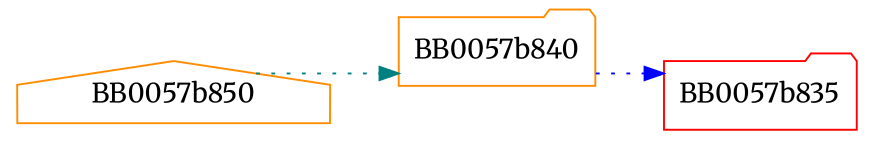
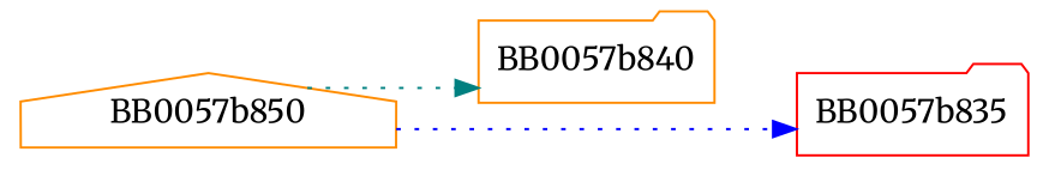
  digraph {
    fontname=Merriweather
    rankdir=LR
    splines=ortho
    node [color=darkorange fontname=Merriweather shape=folder]
    edge [fontname=Merriweather style=dotted]
    n1 [label=BB0057b850 shape=house]
    BB0057b840
    BB0057b835 [color=red]
    n1 -> BB0057b840 [color=teal]
-   BB0057b840 -> BB0057b835 [color=blue]
+   n1 -> BB0057b835 [color=blue]
  }
